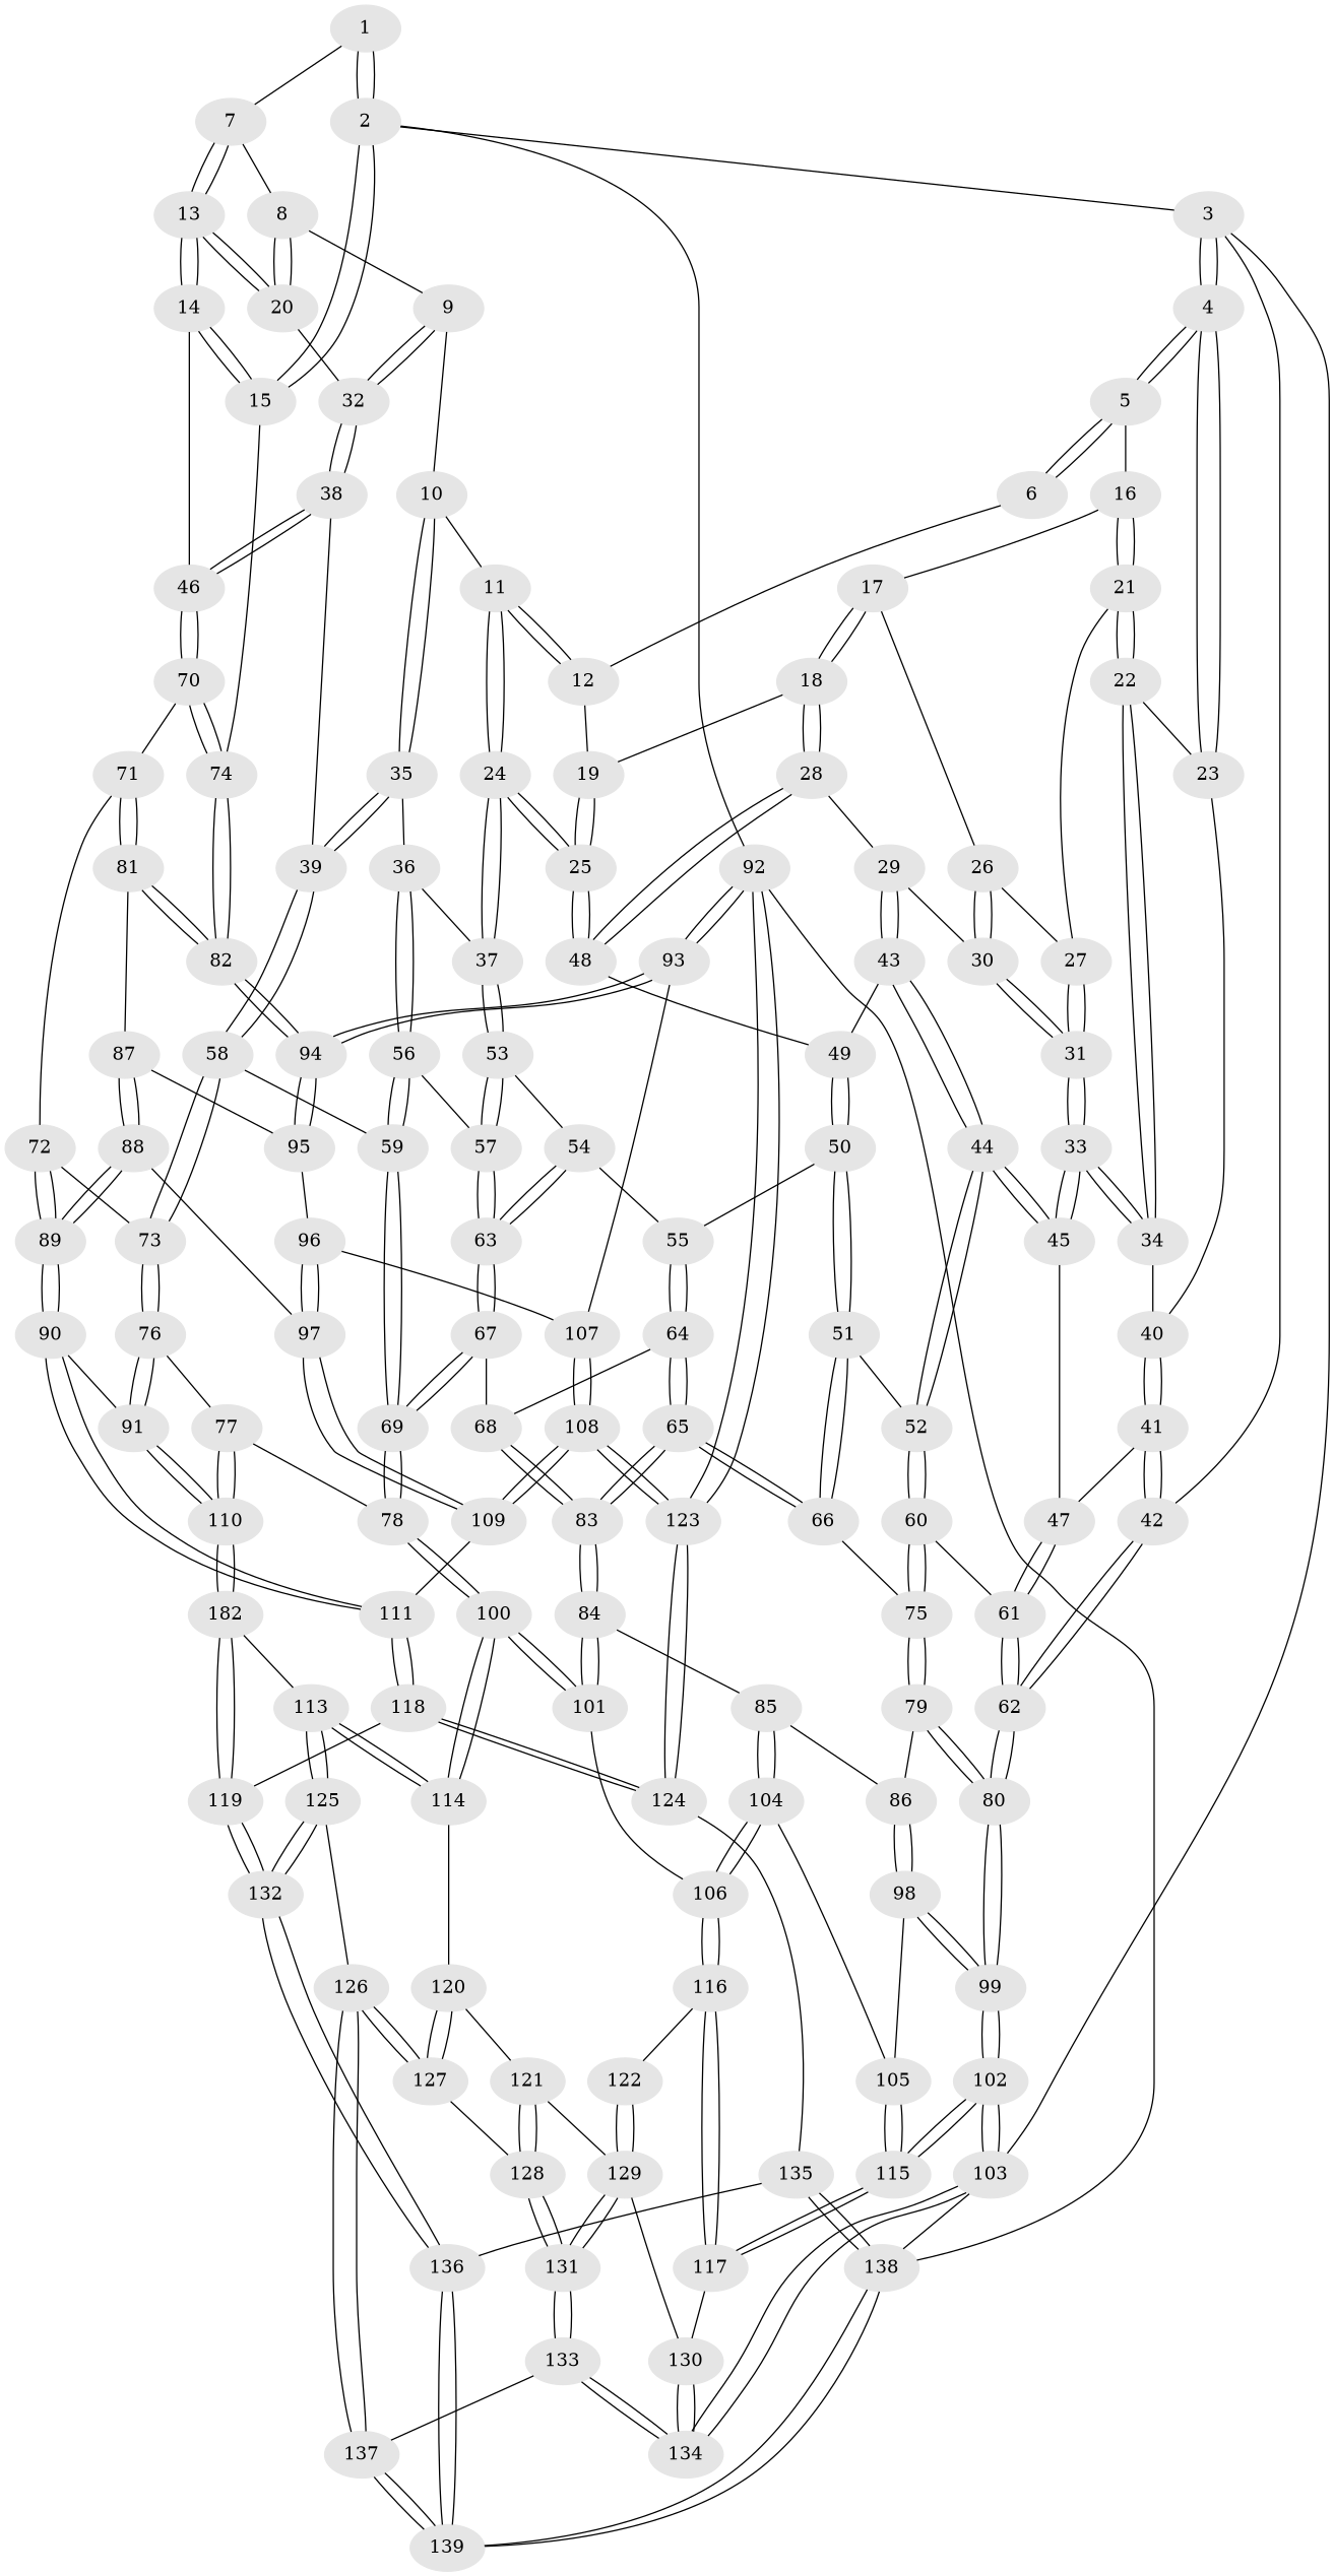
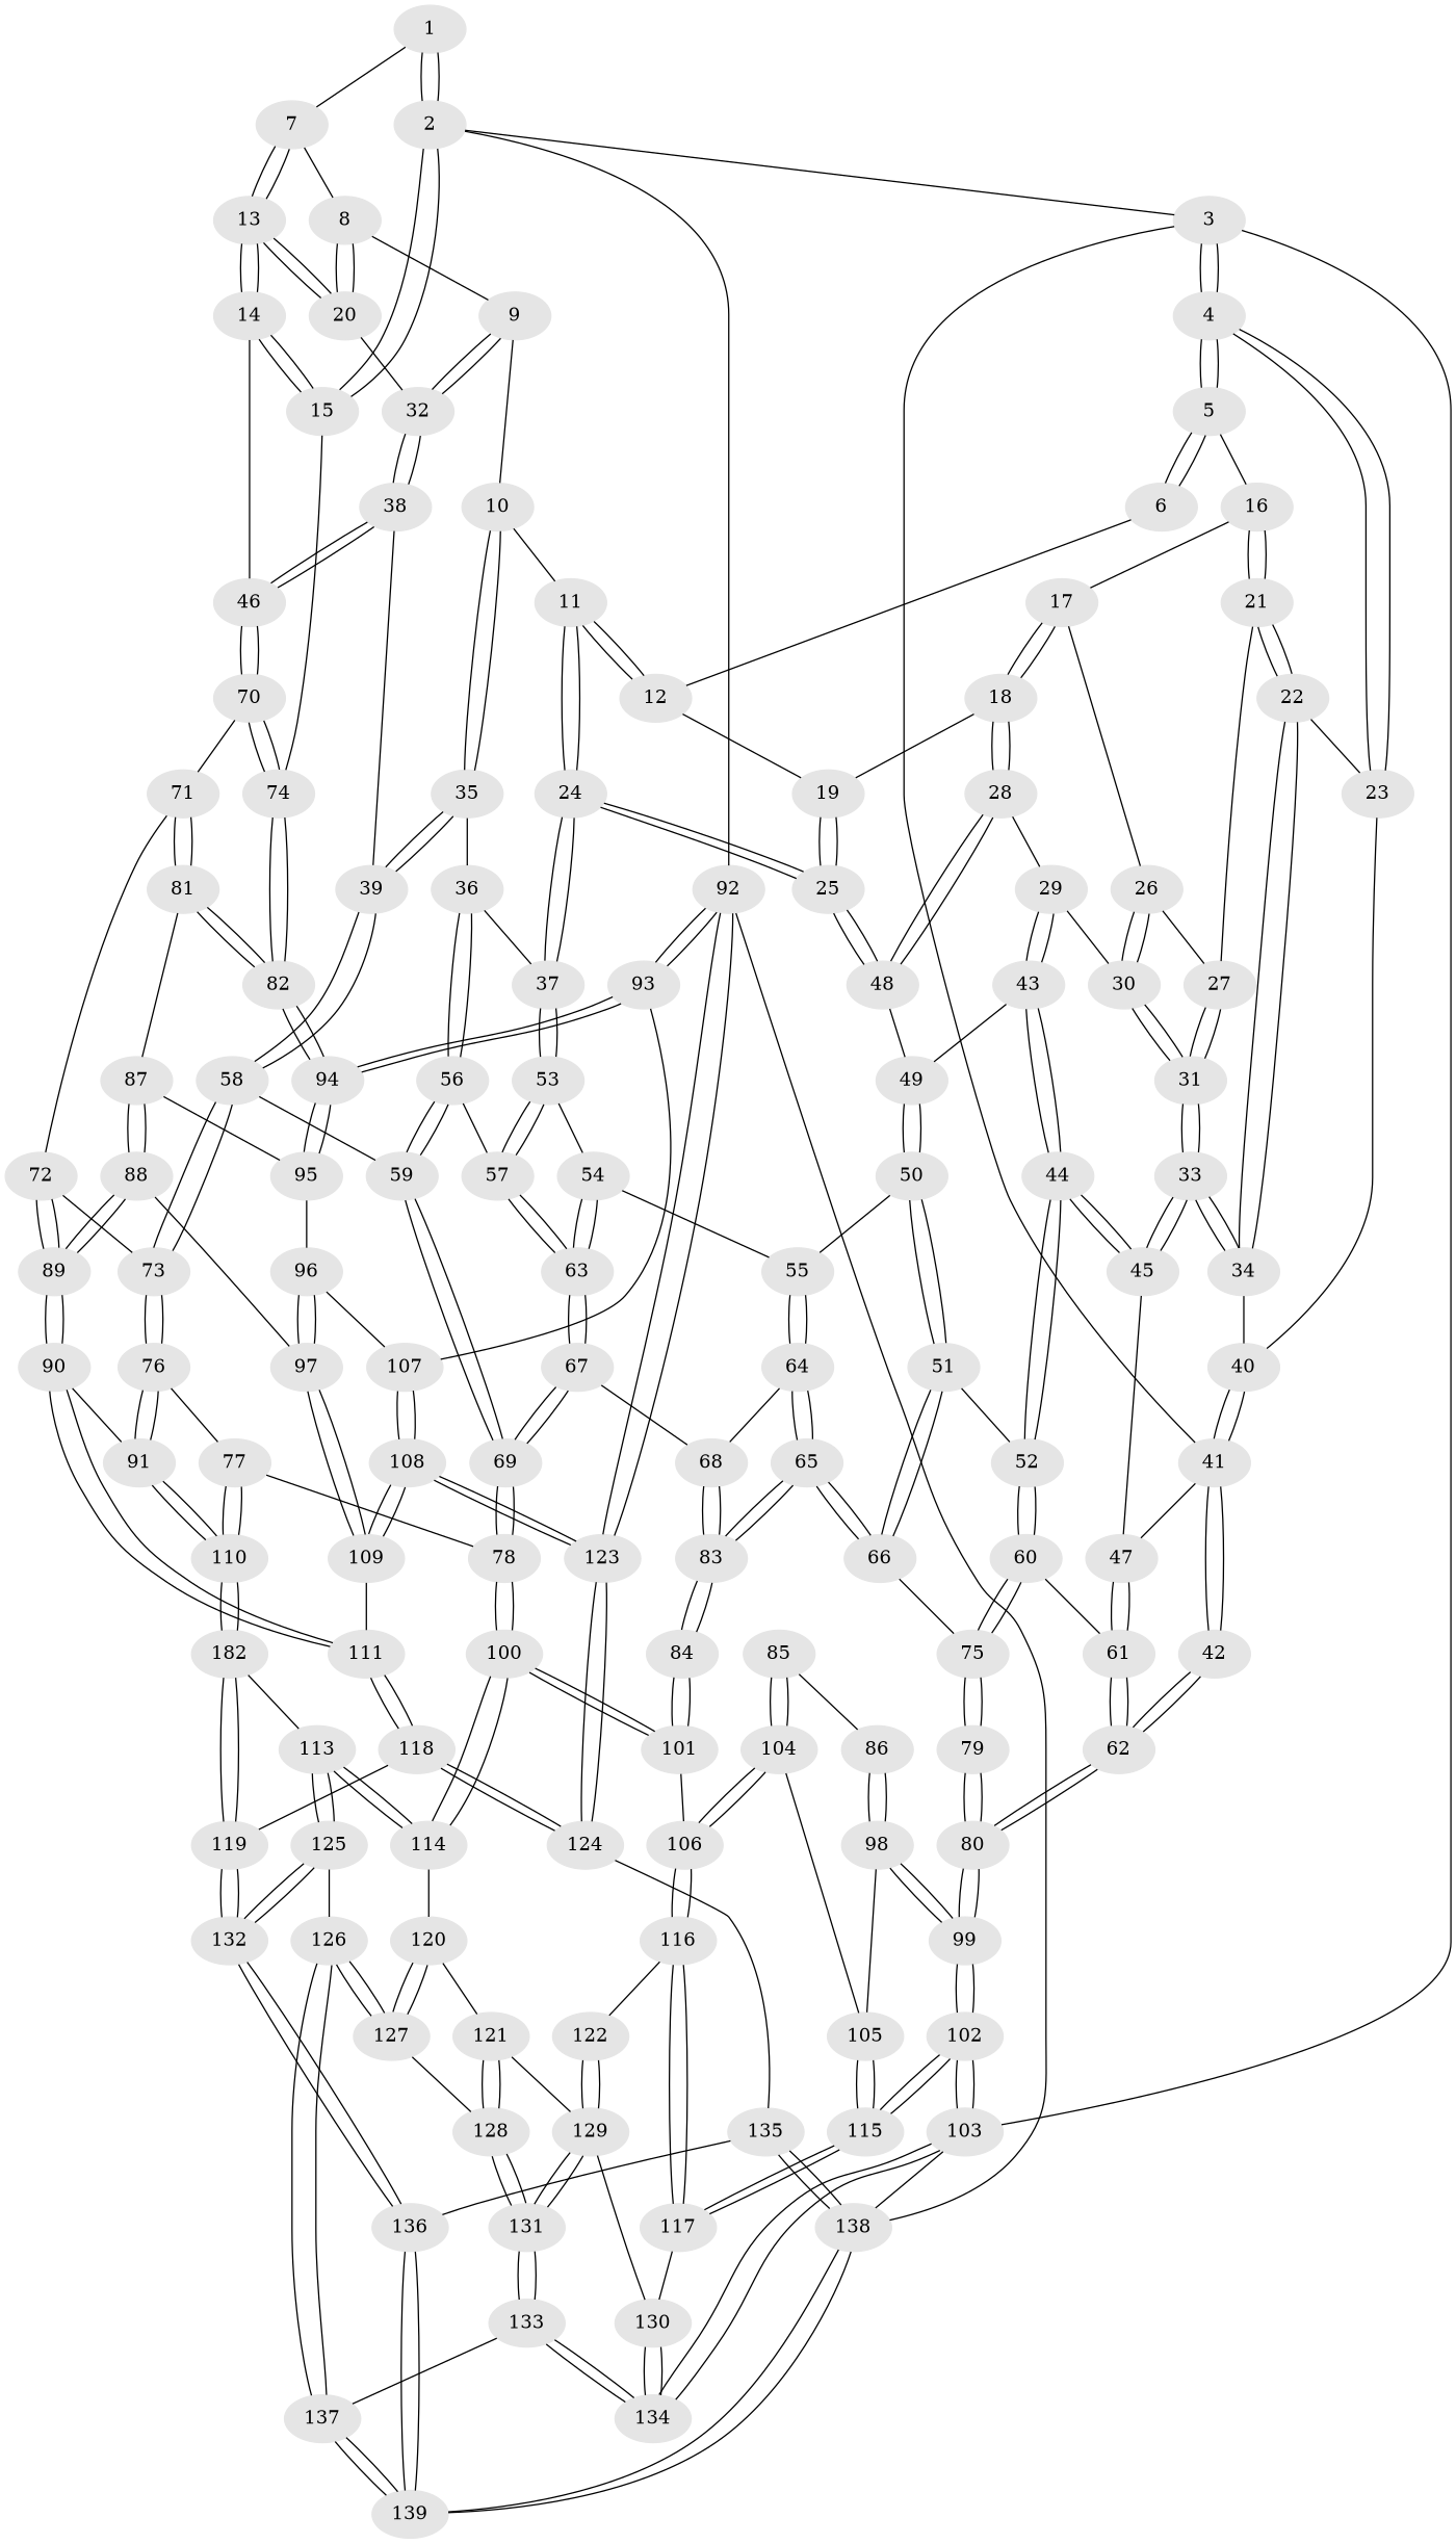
  graph {
    node [color=gray90 style=filled]
    1
    2
    7
    3
    15
    92
    8
    13
    4
    42
    103
    74
    93
    123
    138
    5
    23
    62
    134
    6
    16
    40
    12
    17
    21
    19
    9
    20
    14
    10
    32
    11
    35
    38
    24
    36
    39
    25
    37
    46
    70
    82
    18
    26
    22
    27
    28
    30
    48
    29
    34
    31
    41
    53
    49
    33
    43
    44
    45
    47
    56
    58
    57
    59
    54
    73
    61
    80
    52
    50
    60
    71
    51
    55
    66
    64
    75
    63
    67
    65
    68
    69
    76
    78
    79
    99
    83
    84
    100
    72
    81
    89
    87
    90
    77
    91
    94
    86
    110
    n100 [label=182]
    101
    114
    98
    102
    88
    95
    85
    104
    106
    105
    97
    96
    109
    111
    118
    107
    124
    139
    108
    115
    120
    116
    117
    122
    113
    119
    125
    132
    126
    121
    127
    130
    129
    135
    136
    128
    131
    137
    133
    1 -- 2
    1 -- 2
    1 -- 7
    2 -- 3
    2 -- 15
    2 -- 15
    2 -- 92
    7 -- 8
    7 -- 13
    7 -- 13
    3 -- 4
    3 -- 4
-   3 -- 42
+   3 -- 41
    3 -- 103
    15 -- 74
    92 -- 93
    92 -- 93
    92 -- 123
    92 -- 123
    92 -- 138
    8 -- 9
    8 -- 20
    8 -- 20
    13 -- 20
    13 -- 20
    13 -- 14
    13 -- 14
    4 -- 5
    4 -- 5
    4 -- 23
    4 -- 23
    42 -- 62
    42 -- 62
    103 -- 138
    103 -- 134
    103 -- 134
    74 -- 82
    74 -- 82
    93 -- 94
    93 -- 94
    93 -- 107
    123 -- 124
    123 -- 124
    138 -- 139
    138 -- 139
    5 -- 6
    5 -- 6
    5 -- 16
    23 -- 40
    62 -- 80
    62 -- 80
    6 -- 12
    16 -- 17
    16 -- 21
    16 -- 21
    40 -- 41
    40 -- 41
    12 -- 19
    17 -- 18
    17 -- 18
    17 -- 26
    21 -- 22
    21 -- 22
    21 -- 27
    19 -- 25
    19 -- 25
    9 -- 10
    9 -- 32
    9 -- 32
    20 -- 32
    14 -- 15
    14 -- 15
    14 -- 46
    10 -- 11
    10 -- 35
    10 -- 35
    32 -- 38
    32 -- 38
    11 -- 12
    11 -- 12
    11 -- 24
    11 -- 24
    35 -- 36
    35 -- 39
    35 -- 39
    38 -- 39
    38 -- 46
    38 -- 46
    24 -- 25
    24 -- 25
    24 -- 37
    24 -- 37
    36 -- 37
    36 -- 56
    36 -- 56
    39 -- 58
    39 -- 58
    25 -- 48
    25 -- 48
    37 -- 53
    37 -- 53
    46 -- 70
    46 -- 70
    70 -- 74
    70 -- 74
    70 -- 71
    82 -- 94
    82 -- 94
    18 -- 19
    18 -- 28
    18 -- 28
    26 -- 27
    26 -- 30
    26 -- 30
    22 -- 23
    22 -- 34
    22 -- 34
    27 -- 31
    27 -- 31
    28 -- 48
    28 -- 48
    28 -- 29
    30 -- 31
    30 -- 31
    48 -- 49
    29 -- 30
    29 -- 43
    29 -- 43
    34 -- 40
    31 -- 33
    31 -- 33
    41 -- 42
    41 -- 42
    41 -- 47
    53 -- 57
    53 -- 57
    53 -- 54
    49 -- 50
    49 -- 50
    33 -- 34
    33 -- 34
    33 -- 45
    33 -- 45
    43 -- 49
    43 -- 44
    43 -- 44
    44 -- 45
    44 -- 45
    44 -- 52
    44 -- 52
    45 -- 47
    47 -- 61
    47 -- 61
    56 -- 57
    56 -- 59
    56 -- 59
    58 -- 59
    58 -- 73
    58 -- 73
    57 -- 63
    57 -- 63
    59 -- 69
    59 -- 69
    54 -- 55
    54 -- 63
    54 -- 63
    73 -- 76
    73 -- 76
    61 -- 62
    61 -- 62
    80 -- 99
    80 -- 99
    52 -- 60
    52 -- 60
    50 -- 51
    50 -- 51
    50 -- 55
    60 -- 61
    60 -- 75
    60 -- 75
    71 -- 72
    71 -- 81
    71 -- 81
    51 -- 52
    51 -- 66
    51 -- 66
    55 -- 64
    55 -- 64
    66 -- 75
    64 -- 65
    64 -- 65
    64 -- 68
    75 -- 79
    75 -- 79
    63 -- 67
    63 -- 67
    67 -- 68
    67 -- 69
    67 -- 69
    65 -- 66
    65 -- 66
    65 -- 83
    65 -- 83
    68 -- 83
    68 -- 83
    69 -- 78
    69 -- 78
    76 -- 77
    76 -- 91
    76 -- 91
    78 -- 100
    78 -- 100
    79 -- 80
    79 -- 80
-   79 -- 86
    99 -- 102
    99 -- 102
    83 -- 84
    83 -- 84
    84 -- 101
    84 -- 101
-   84 -- 85
    100 -- 101
    100 -- 101
    100 -- 114
    100 -- 114
    72 -- 73
    72 -- 89
    72 -- 89
    81 -- 82
    81 -- 82
    81 -- 87
    89 -- 90
    89 -- 90
    87 -- 88
    87 -- 88
    87 -- 95
    90 -- 91
    90 -- 111
    90 -- 111
    77 -- 78
    77 -- 110
    77 -- 110
    91 -- 110
    91 -- 110
    94 -- 95
    94 -- 95
    86 -- 98
    86 -- 98
    110 -- n100
    110 -- n100
    n100 -- 113
    n100 -- 119
    n100 -- 119
    101 -- 106
    114 -- 120
    98 -- 99
    98 -- 99
    98 -- 105
    102 -- 103
    102 -- 103
    102 -- 115
    102 -- 115
    88 -- 89
    88 -- 89
    88 -- 97
    95 -- 96
    85 -- 86
    85 -- 104
    85 -- 104
    104 -- 106
    104 -- 106
    104 -- 105
    106 -- 116
    106 -- 116
    105 -- 115
    105 -- 115
    97 -- 109
    97 -- 109
    96 -- 97
    96 -- 97
    96 -- 107
    109 -- 111
    111 -- 118
    111 -- 118
    118 -- 124
    118 -- 124
    118 -- 119
    107 -- 108
    107 -- 108
    124 -- 135
    108 -- 123
    108 -- 123
    108 -- 109
    108 -- 109
    115 -- 117
    115 -- 117
    120 -- 121
    120 -- 127
    120 -- 127
    116 -- 117
    116 -- 117
    116 -- 122
    117 -- 130
    122 -- 129
    122 -- 129
    113 -- 114
    113 -- 114
    113 -- 125
    113 -- 125
    119 -- 132
    119 -- 132
    125 -- 132
    125 -- 132
    125 -- 126
    132 -- 136
    132 -- 136
    126 -- 127
    126 -- 127
    126 -- 137
    126 -- 137
    121 -- 129
    121 -- 128
    121 -- 128
    127 -- 128
    130 -- 134
    130 -- 134
    129 -- 130
    129 -- 131
    129 -- 131
    135 -- 138
    135 -- 138
    135 -- 136
    136 -- 139
    136 -- 139
    128 -- 131
    128 -- 131
    131 -- 133
    131 -- 133
    137 -- 139
    137 -- 139
    133 -- 134
    133 -- 134
    133 -- 137
  }
